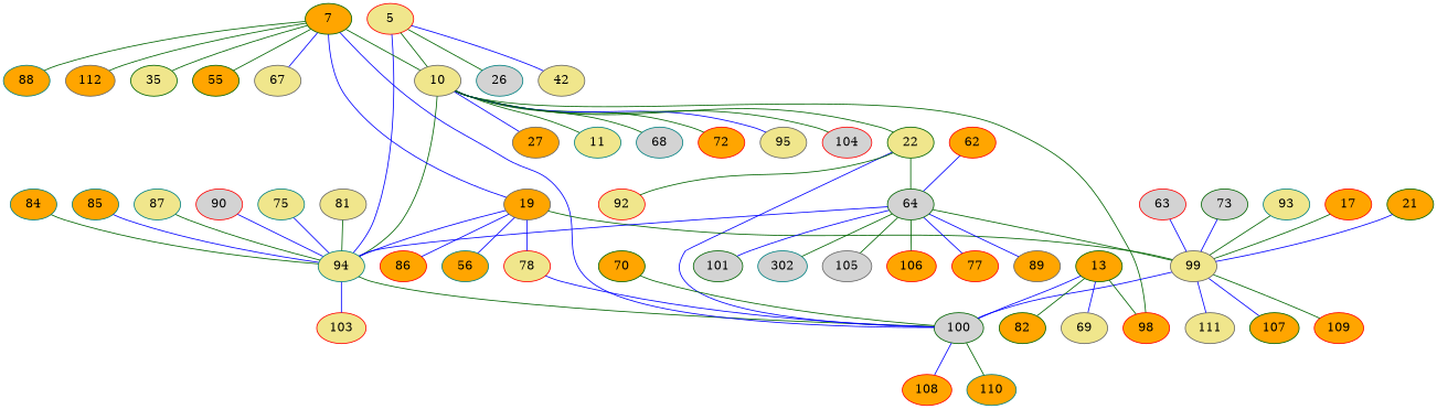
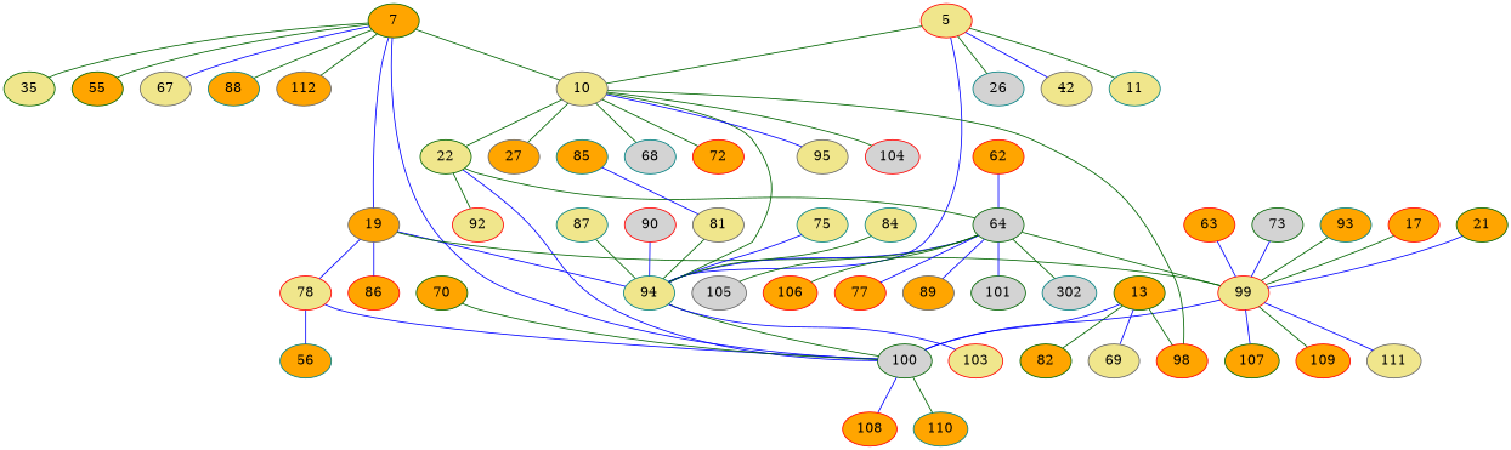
  graph {
    node [color=red fillcolor=orange style=filled]
    edge [color=darkgreen]
    5 [fillcolor=khaki super="+1"]
    10 [color=gray40 fillcolor=khaki super="+9"]
    26 [color=teal fillcolor=lightgrey]
    42 [color=gray40 fillcolor=khaki]
    94 [color=teal fillcolor=khaki super="+28+71+46+49+51+53+57+74"]
    98 [super="+83"]
    22 [color=darkgreen fillcolor=khaki super="+21"]
    27 [color=gray40]
    n9 [color=teal fillcolor=khaki label=11]
    68 [color=teal fillcolor=lightgrey]
    72
    95 [color=gray40 fillcolor=khaki]
    104 [fillcolor=lightgrey super="+47+91"]
    100 [color=darkgreen fillcolor=lightgrey super="+65"]
    103 [fillcolor=khaki]
    7 [color=darkgreen super="+6"]
    19 [color=gray40 super="+17"]
    35 [color=darkgreen fillcolor=khaki]
    55 [color=darkgreen]
    67 [color=gray40 fillcolor=khaki]
    88 [color=teal]
    112 [color=gray40]
    56 [color=teal]
    n24 [label=86 super="+36"]
-   99 [color=gray40 fillcolor=khaki super="+16+38+79+39+60"]
+   99 [fillcolor=khaki super="+16+38+79+39+60"]
    78 [fillcolor=khaki super="+34"]
    108
    110 [color=teal super="+59"]
    64 [color=darkgreen fillcolor=lightgrey super="+25+29+31+44"]
    92 [fillcolor=khaki]
    13 [color=darkgreen super="+11"]
    69 [color=gray40 fillcolor=khaki]
    82 [color=darkgreen]
    107 [color=darkgreen]
    109
    111 [color=gray40 fillcolor=khaki]
    77
    89 [color=gray40 super="+58"]
    101 [color=darkgreen fillcolor=lightgrey]
    n40 [color=teal fillcolor=lightgrey label=302 super="+76"]
    105 [color=gray40 fillcolor=lightgrey]
    106
    n43 [color=darkgreen label=21]
    62
-   63 [fillcolor=lightgrey]
+   63
    70 [color=darkgreen]
    73 [color=darkgreen fillcolor=lightgrey]
    75 [color=teal fillcolor=khaki]
    81 [color=gray40 fillcolor=khaki]
-   84 [color=teal]
+   84 [color=teal fillcolor=khaki]
    85 [color=teal]
    87 [color=teal fillcolor=khaki super="+86"]
    90 [fillcolor=lightgrey]
-   93 [color=teal fillcolor=khaki super="+52"]
+   93 [color=teal super="+52"]
    n55 [label=17]
    5 -- 10
    5 -- 26
    5 -- 42 [color=blue]
    5 -- 94 [color=blue weight=6]
    10 -- 94 [weight=2]
    10 -- 98
    10 -- 22
-   10 -- 27 [color=blue]
-   10 -- n9
+   10 -- 27
+   5 -- n9
    10 -- 68
    10 -- 72
    10 -- 95 [color=blue]
    10 -- 104
    94 -- 100
    94 -- 103 [color=blue]
    22 -- 100 [color=blue]
    22 -- 64 [weight=6]
    22 -- 92
    100 -- 108 [color=blue]
    100 -- 110
    7 -- 10 [weight=6]
    7 -- 100 [color=blue]
    7 -- 19 [color=blue]
    7 -- 35
    7 -- 55
    7 -- 67 [color=blue]
    7 -- 88
    7 -- 112
    19 -- 94 [color=blue]
-   19 -- 56 [color=blue]
+   78 -- 56 [color=blue]
    19 -- n24 [color=blue]
    19 -- 99 [weight=7]
    19 -- 78 [color=blue]
    99 -- 100 [color=blue]
    99 -- 107 [color=blue]
    99 -- 109
    99 -- 111 [color=blue]
    78 -- 100 [color=blue]
    64 -- 94 [color=blue]
    64 -- 99
    64 -- 77 [color=blue]
    64 -- 89 [color=blue]
    64 -- 101 [color=blue]
    64 -- n40
    64 -- 105
    64 -- 106
    13 -- 98
    13 -- 100 [color=blue weight=6]
    13 -- 69 [color=blue]
    13 -- 82
    n43 -- 99 [color=blue]
    62 -- 64 [color=blue]
    63 -- 99 [color=blue]
    70 -- 100
    73 -- 99 [color=blue]
    75 -- 94 [color=blue]
    81 -- 94
    84 -- 94
-   85 -- 94 [color=blue]
+   85 -- 81 [color=blue]
    87 -- 94
    90 -- 94 [color=blue]
    93 -- 99
    n55 -- 99
  }
